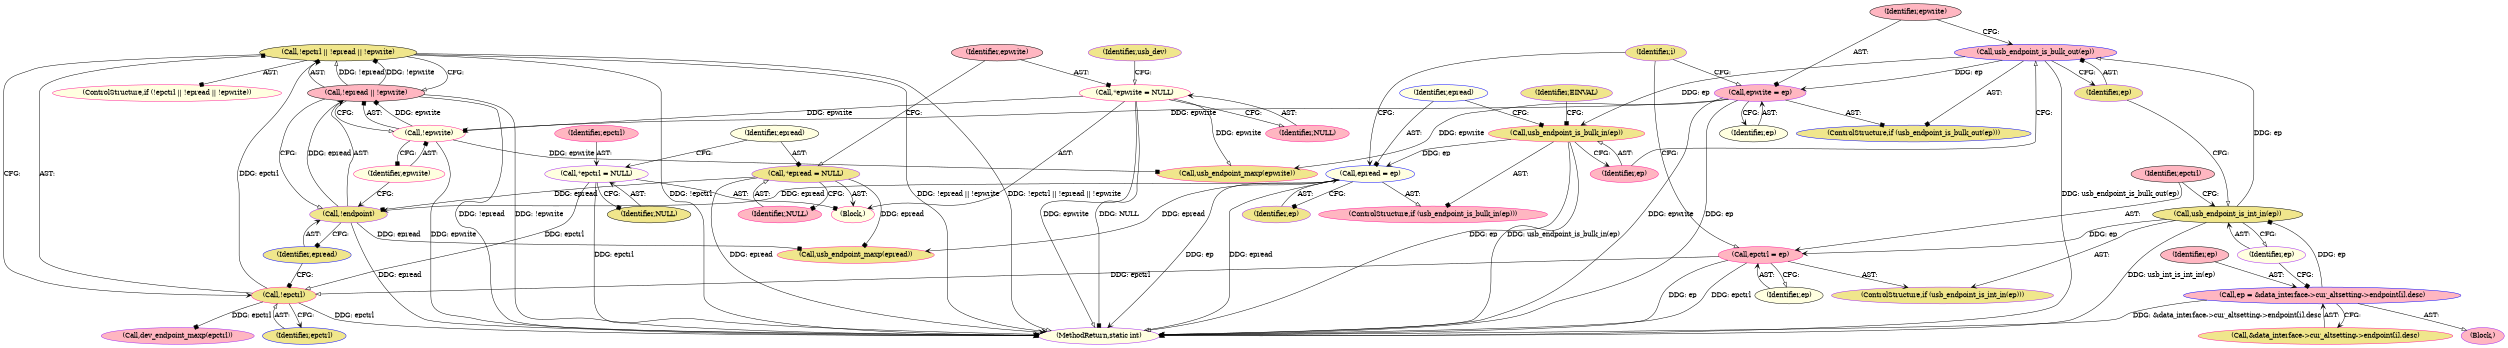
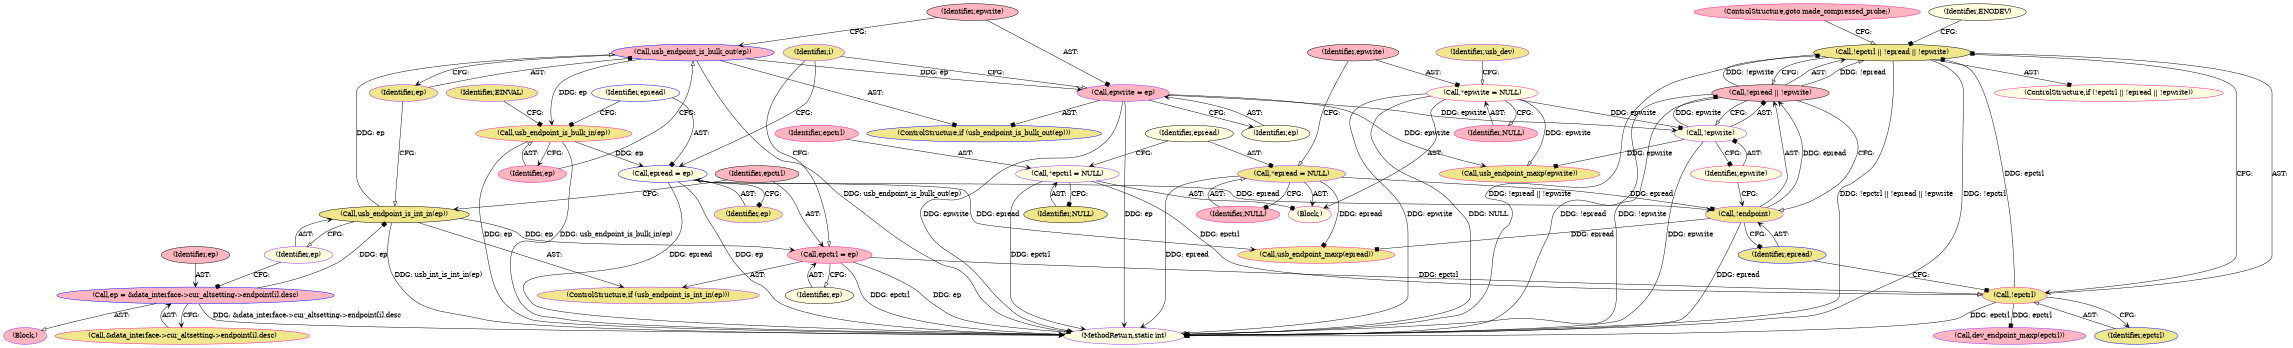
  digraph {
    node [color=deeppink fillcolor=khaki style=filled]
    edge [arrowhead=vee]
    n1 [color=black label="(Call,!epctrl || !epread || !epwrite)"]
    n2 [label="(Call,!epctrl)"]
    n3 [color=black fillcolor=lightpink label="(Call,!epread || !epwrite)"]
    n4 [fillcolor=lightyellow label="(ControlStructure,if (!epctrl || !epread || !epwrite))"]
    n5 [color=purple fillcolor=lightyellow label="(MethodReturn,static int)"]
    n6 [color=purple fillcolor=lightpink label="(Call,dev_endpoint_maxp(epctrl))"]
    n7 [color=blue label="(Identifier,epctrl)"]
    n8 [color=purple label="(Call,!endpoint)"]
-   n9 [fillcolor=lightyellow label="(Call,!epwrite)"]
+   n9 [color=purple fillcolor=lightyellow label="(Call,!epwrite)"]
    n10 [fillcolor=lightpink label="(Call,epctrl = ep)"]
    n11 [color=purple label="(ControlStructure,if (usb_endpoint_is_int_in(ep)))"]
    n12 [color=black fillcolor=lightyellow label="(Identifier,ep)"]
    n13 [color=black label="(Call,usb_endpoint_is_int_in(ep))"]
    n14 [color=blue fillcolor=lightpink label="(Call,usb_endpoint_is_bulk_out(ep))"]
    n15 [color=purple fillcolor=lightyellow label="(Identifier,ep)"]
    n16 [label="(Call,usb_endpoint_is_bulk_in(ep))"]
    n17 [color=purple fillcolor=lightpink label="(Call,epwrite = ep)"]
    n18 [color=purple label="(Identifier,ep)"]
    n19 [color=blue label="(ControlStructure,if (usb_endpoint_is_bulk_out(ep)))"]
    n20 [color=blue fillcolor=lightpink label="(Call,ep = &data_interface->cur_altsetting->endpoint[i].desc)"]
    n21 [color=purple fillcolor=lightpink label="(Block,)"]
    n22 [label="(Call,&data_interface->cur_altsetting->endpoint[i].desc)"]
    n23 [color=purple fillcolor=lightyellow label="(Call,*epctrl = NULL)"]
    n24 [fillcolor=lightyellow label="(Block,)"]
    n25 [color=black label="(Identifier,NULL)"]
    n26 [color=blue label="(Identifier,epread)"]
    n27 [label="(Call,usb_endpoint_maxp(epread))"]
    n28 [fillcolor=lightyellow label="(Identifier,epwrite)"]
    n29 [label="(Call,usb_endpoint_maxp(epwrite))"]
    n30 [color=purple label="(Call,*epread = NULL)"]
    n31 [fillcolor=lightpink label="(Identifier,NULL)"]
    n32 [color=blue fillcolor=lightyellow label="(Call,epread = ep)"]
    n33 [color=purple label="(Identifier,ep)"]
-   n34 [fillcolor=lightpink label="(ControlStructure,if (usb_endpoint_is_bulk_in(ep)))"]
    n35 [fillcolor=lightpink label="(Identifier,ep)"]
    n36 [color=black fillcolor=lightyellow label="(Identifier,ep)"]
    n37 [fillcolor=lightyellow label="(Call,*epwrite = NULL)"]
    n38 [fillcolor=lightpink label="(Identifier,NULL)"]
+   n39 [fillcolor=lightpink label="(ControlStructure,goto made_compressed_probe;)"]
    n40 [color=purple label="(Identifier,EINVAL)"]
    n41 [color=purple label="(Identifier,usb_dev)"]
    n42 [color=purple label="(Identifier,i)"]
    n43 [color=black fillcolor=lightyellow label="(Identifier,epread)"]
    n44 [color=blue fillcolor=lightyellow label="(Identifier,epread)"]
    n45 [color=black fillcolor=lightpink label="(Identifier,epwrite)"]
    n46 [color=black fillcolor=lightpink label="(Identifier,ep)"]
+   n47 [color=black fillcolor=lightyellow label="(Identifier,ENODEV)"]
    n48 [color=black fillcolor=lightpink label="(Identifier,epwrite)"]
    n49 [fillcolor=lightpink label="(Identifier,epctrl)"]
    n50 [color=black fillcolor=lightpink label="(Identifier,epctrl)"]
    n1 -> n2 [label="CFG: "]
    n1 -> n3 [arrowhead=onormal label="CFG: "]
    n1 -> n4 [arrowhead=box label="AST: "]
    n1 -> n5 [label="DDG: !epread || !epwrite"]
    n1 -> n5 [arrowhead=onormal label="DDG: !epctrl || !epread || !epwrite"]
    n1 -> n5 [arrowhead=onormal label="DDG: !epctrl"]
    n2 -> n1 [arrowhead=box label="AST: "]
    n2 -> n1 [arrowhead=box label="DDG: epctrl"]
    n2 -> n5 [arrowhead=box label="DDG: epctrl"]
    n2 -> n6 [arrowhead=box label="DDG: epctrl"]
    n2 -> n7 [label="CFG: "]
    n3 -> n1 [label="AST: "]
    n3 -> n1 [arrowhead=onormal label="DDG: !epread"]
    n3 -> n1 [arrowhead=box label="DDG: !epwrite"]
    n3 -> n5 [label="DDG: !epread"]
    n3 -> n5 [label="DDG: !epwrite"]
    n3 -> n8 [arrowhead=onormal label="CFG: "]
    n3 -> n9 [arrowhead=onormal label="CFG: "]
    n7 -> n2 [arrowhead=onormal label="AST: "]
    n8 -> n3 [label="AST: "]
    n8 -> n3 [label="DDG: epread"]
    n8 -> n5 [label="DDG: epread"]
    n8 -> n26 [arrowhead=box label="CFG: "]
    n8 -> n27 [arrowhead=box label="DDG: epread"]
    n9 -> n3 [arrowhead=box label="AST: "]
    n9 -> n3 [arrowhead=box label="DDG: epwrite"]
    n9 -> n5 [arrowhead=box label="DDG: epwrite"]
    n9 -> n28 [arrowhead=box label="CFG: "]
    n9 -> n29 [arrowhead=box label="DDG: epwrite"]
    n10 -> n2 [arrowhead=onormal label="DDG: epctrl"]
    n10 -> n5 [arrowhead=onormal label="DDG: ep"]
    n10 -> n5 [arrowhead=onormal label="DDG: epctrl"]
    n10 -> n11 [label="AST: "]
    n10 -> n12 [arrowhead=onormal label="CFG: "]
    n12 -> n10 [label="AST: "]
    n13 -> n5 [arrowhead=onormal label="DDG: usb_int_is_int_in(ep)"]
    n13 -> n10 [label="DDG: ep"]
    n13 -> n11 [label="AST: "]
    n13 -> n14 [arrowhead=onormal label="DDG: ep"]
    n13 -> n15 [arrowhead=onormal label="CFG: "]
    n14 -> n5 [arrowhead=box label="DDG: usb_endpoint_is_bulk_out(ep)"]
    n14 -> n16 [label="DDG: ep"]
    n14 -> n17 [label="DDG: ep"]
    n14 -> n18 [label="CFG: "]
    n14 -> n19 [arrowhead=box label="AST: "]
    n15 -> n13 [label="AST: "]
    n15 -> n20 [arrowhead=box label="CFG: "]
    n16 -> n5 [label="DDG: usb_endpoint_is_bulk_in(ep)"]
    n16 -> n5 [arrowhead=onormal label="DDG: ep"]
    n16 -> n32 [label="DDG: ep"]
-   n16 -> n34 [arrowhead=box label="AST: "]
    n16 -> n35 [label="CFG: "]
    n17 -> n5 [label="DDG: epwrite"]
    n17 -> n5 [label="DDG: ep"]
    n17 -> n9 [label="DDG: epwrite"]
    n17 -> n19 [arrowhead=box label="AST: "]
    n17 -> n29 [label="DDG: epwrite"]
    n17 -> n36 [label="CFG: "]
    n18 -> n13 [arrowhead=onormal label="CFG: "]
    n18 -> n14 [arrowhead=box label="AST: "]
    n20 -> n5 [label="DDG: &data_interface->cur_altsetting->endpoint[i].desc"]
    n20 -> n13 [arrowhead=box label="DDG: ep"]
    n20 -> n21 [arrowhead=onormal label="AST: "]
    n20 -> n22 [label="CFG: "]
    n22 -> n20 [label="AST: "]
    n23 -> n2 [arrowhead=onormal label="DDG: epctrl"]
    n23 -> n5 [label="DDG: epctrl"]
    n23 -> n24 [arrowhead=box label="AST: "]
    n23 -> n25 [arrowhead=box label="CFG: "]
    n25 -> n23 [label="AST: "]
    n26 -> n2 [arrowhead=box label="CFG: "]
    n26 -> n8 [label="AST: "]
    n28 -> n8 [label="CFG: "]
    n28 -> n9 [arrowhead=box label="AST: "]
    n30 -> n5 [label="DDG: epread"]
    n30 -> n8 [arrowhead=box label="DDG: epread"]
    n30 -> n24 [label="AST: "]
    n30 -> n27 [arrowhead=box label="DDG: epread"]
    n30 -> n31 [arrowhead=box label="CFG: "]
    n31 -> n30 [arrowhead=onormal label="AST: "]
    n32 -> n5 [label="DDG: ep"]
    n32 -> n5 [arrowhead=onormal label="DDG: epread"]
    n32 -> n8 [label="DDG: epread"]
    n32 -> n27 [label="DDG: epread"]
    n32 -> n33 [arrowhead=box label="CFG: "]
-   n32 -> n34 [arrowhead=onormal label="AST: "]
    n33 -> n32 [label="AST: "]
    n35 -> n14 [arrowhead=onormal label="CFG: "]
    n35 -> n16 [arrowhead=onormal label="AST: "]
    n36 -> n17 [label="AST: "]
    n37 -> n5 [arrowhead=onormal label="DDG: epwrite"]
    n37 -> n5 [arrowhead=box label="DDG: NULL"]
    n37 -> n9 [arrowhead=box label="DDG: epwrite"]
    n37 -> n24 [label="AST: "]
    n37 -> n29 [arrowhead=onormal label="DDG: epwrite"]
    n37 -> n38 [arrowhead=onormal label="CFG: "]
    n38 -> n37 [label="AST: "]
+   n39 -> n1 [arrowhead=onormal label="CFG: "]
    n40 -> n16 [arrowhead=box label="CFG: "]
    n41 -> n37 [arrowhead=onormal label="CFG: "]
    n42 -> n10 [arrowhead=onormal label="CFG: "]
    n42 -> n17 [arrowhead=onormal label="CFG: "]
    n42 -> n32 [label="CFG: "]
    n43 -> n23 [label="CFG: "]
    n43 -> n30 [arrowhead=box label="AST: "]
    n44 -> n16 [arrowhead=box label="CFG: "]
    n44 -> n32 [arrowhead=box label="AST: "]
    n45 -> n14 [label="CFG: "]
    n45 -> n17 [arrowhead=box label="AST: "]
    n46 -> n20 [label="AST: "]
+   n47 -> n1 [arrowhead=box label="CFG: "]
    n48 -> n30 [arrowhead=onormal label="CFG: "]
    n48 -> n37 [arrowhead=box label="AST: "]
    n49 -> n23 [label="AST: "]
    n50 -> n10 [label="AST: "]
    n50 -> n13 [label="CFG: "]
  }
